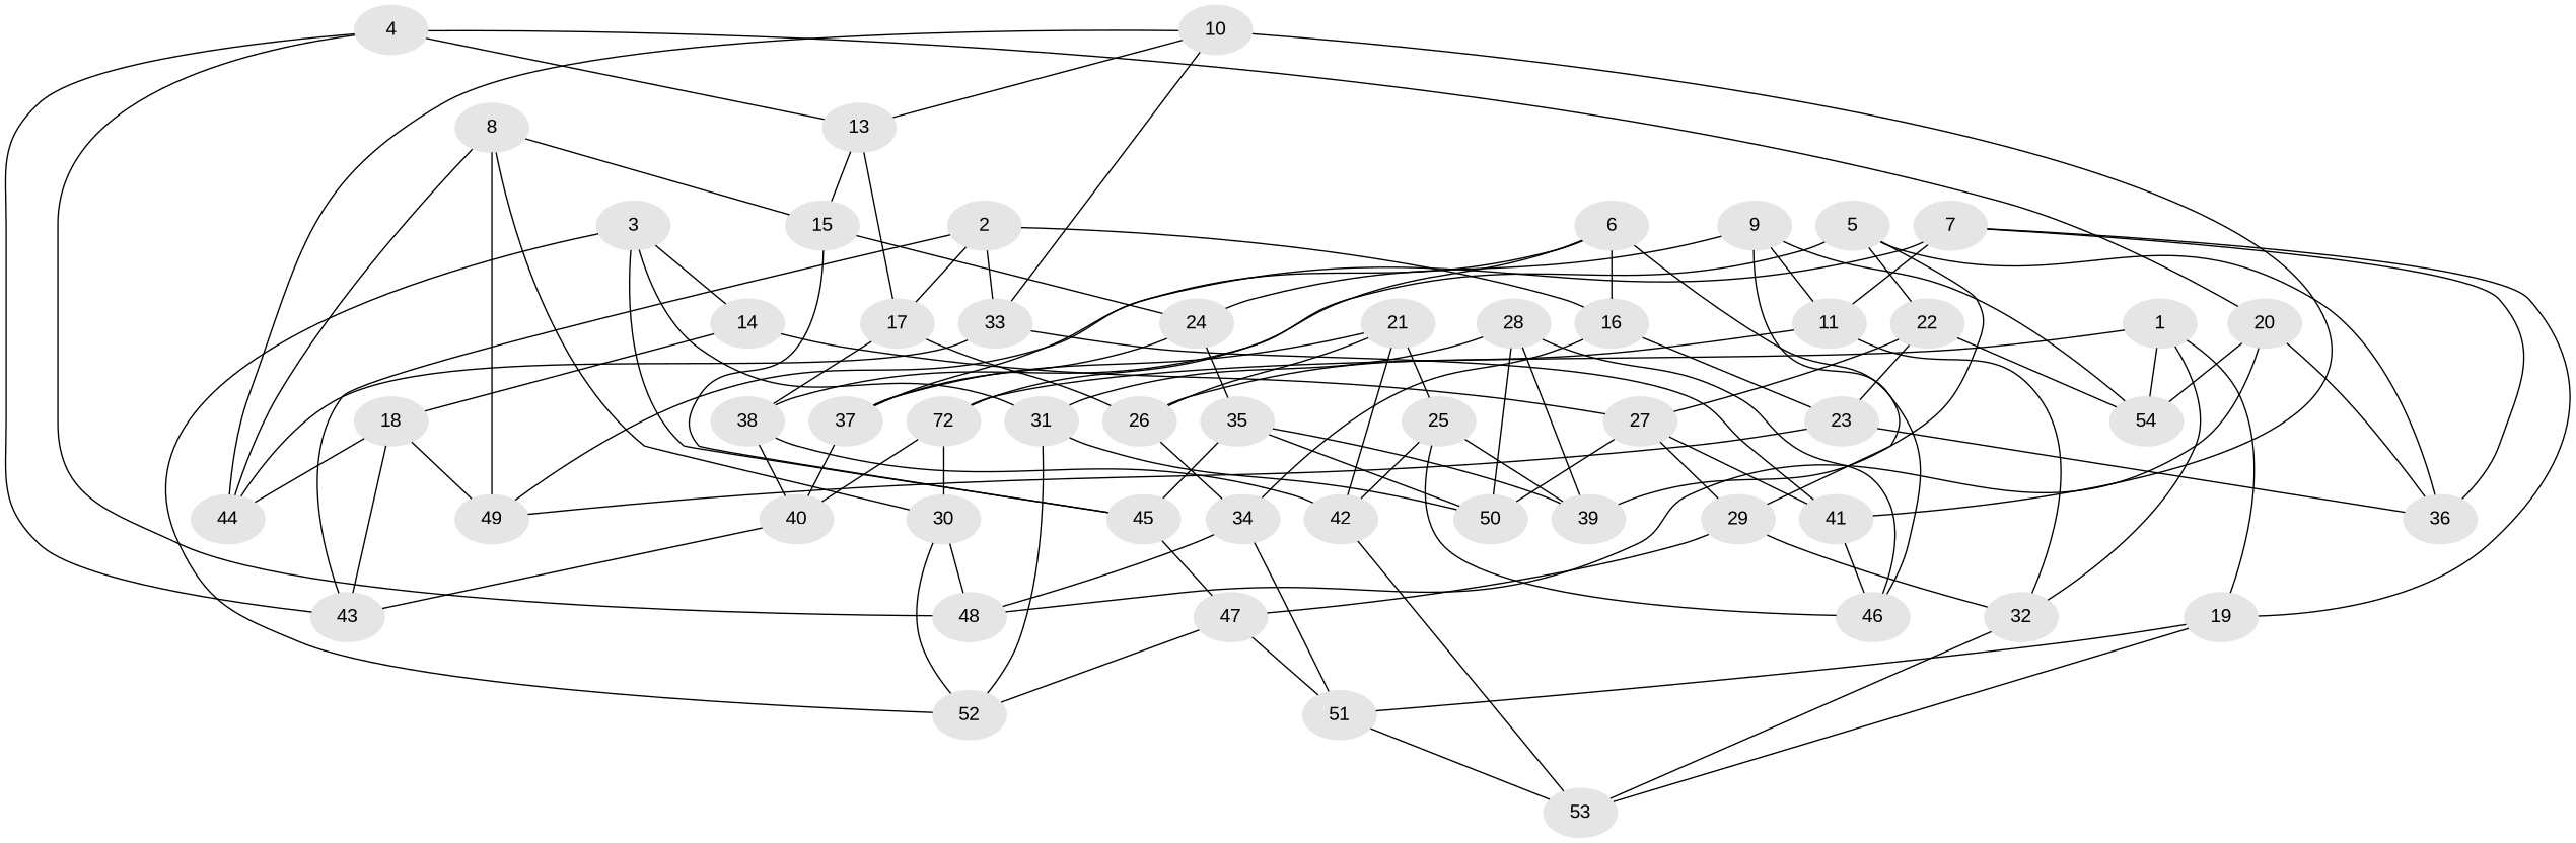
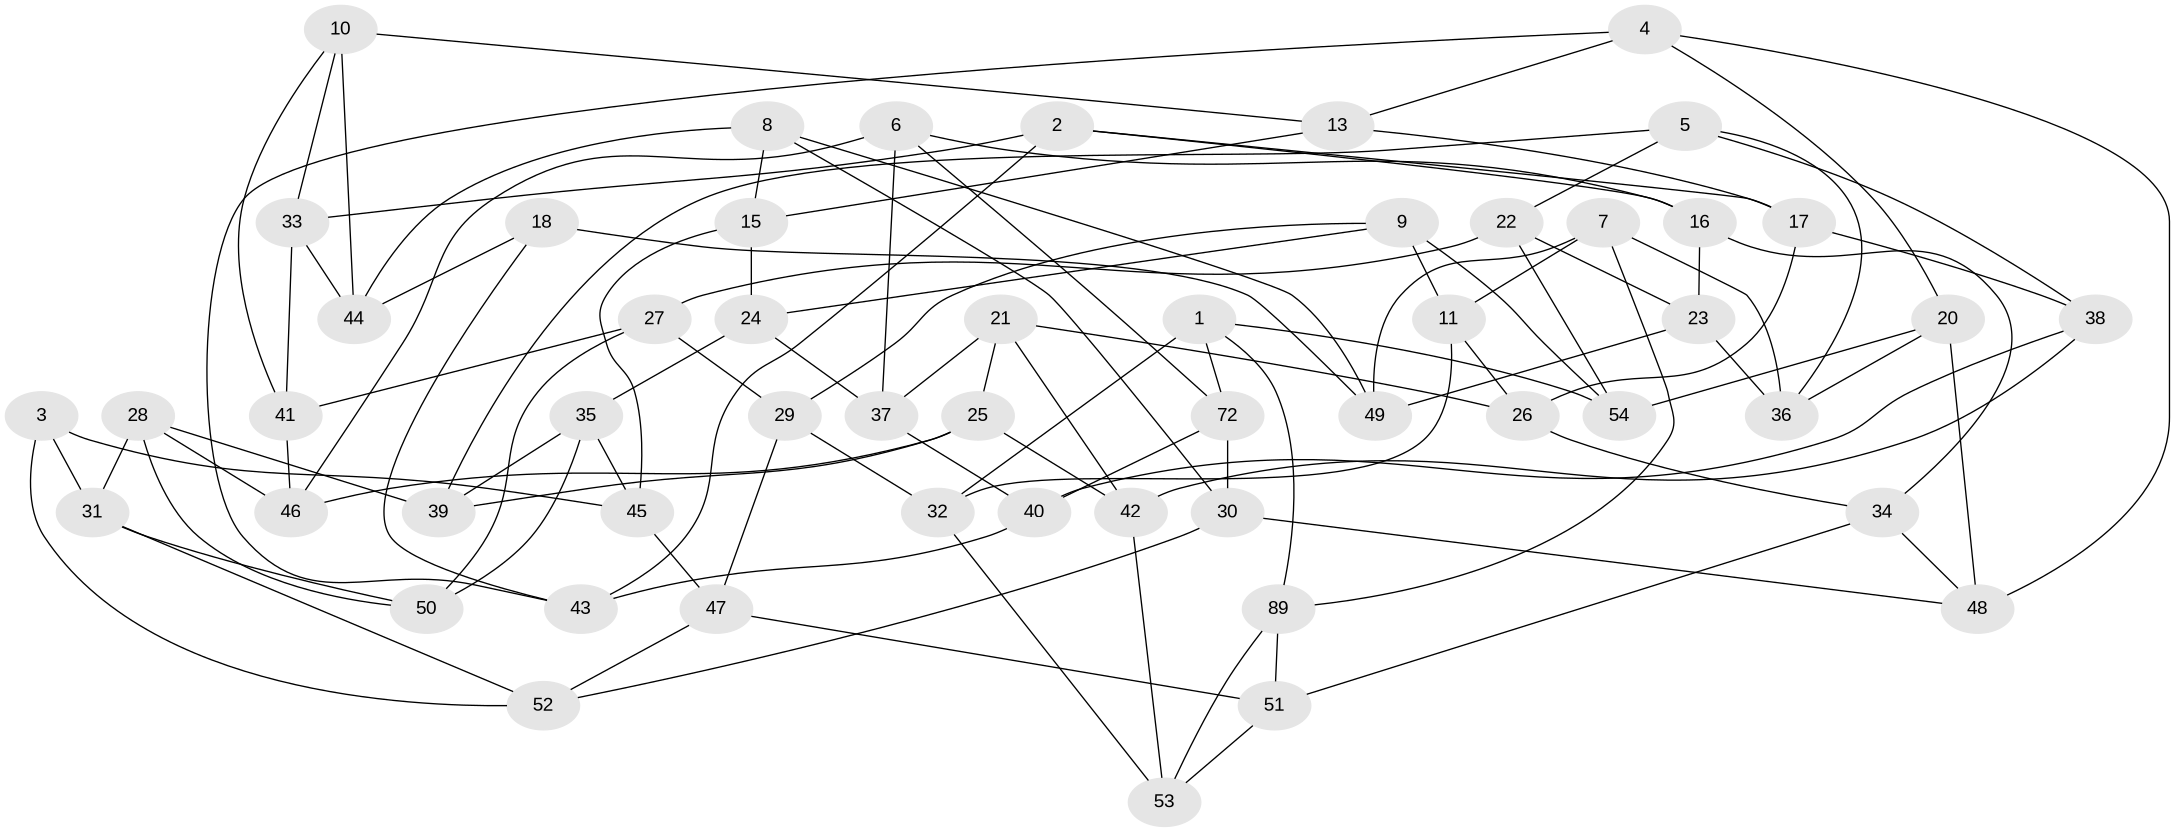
  graph {
    fontname="Liberation Sans"
    node [color=gray90 fontname="Liberation Sans" style=filled]
    edge [fontname="Liberation Sans"]
    n1 [label=72]
    1
-   19
+   19 [label=89]
    32
    54
    30
    40
    51
    53
    2
    16
    17
    33
    43
    23
    34
    38
    26
    44
    41
    3
-   14
    31
    45
    52
    18
    27
    50
    47
    4
    13
    20
    48
    15
    36
    5
    22
    39
    42
    6
    37
    46
    7
    11
    49
    8
    24
    9
    29
    35
    10
    21
    25
    28
    n1 -- 30
    n1 -- 40
    1 -- n1
    1 -- 19
    1 -- 32
    1 -- 54
    19 -- 51
    19 -- 53
    32 -- 53
    30 -- 52
    30 -- 48
    40 -- 43
    51 -- 53
    2 -- 16
    2 -- 17
    2 -- 33
    2 -- 43
    16 -- 23
    16 -- 34
    17 -- 38
    17 -- 26
    33 -- 44
    33 -- 41
    23 -- 36
    23 -- 49
    34 -- 51
    34 -- 48
    38 -- 40
    38 -- 42
    26 -- 34
    41 -- 46
-   3 -- 14
    3 -- 31
    3 -- 45
    3 -- 52
-   14 -- 18
-   14 -- 27
    31 -- 52
    31 -- 50
    45 -- 47
    18 -- 43
    18 -- 44
    18 -- 49
    27 -- 41
    27 -- 50
    27 -- 29
    47 -- 51
    47 -- 52
    4 -- 43
    4 -- 13
    4 -- 20
    4 -- 48
    13 -- 17
    13 -- 15
    20 -- 54
    20 -- 48
    20 -- 36
    15 -- 45
    15 -- 24
    5 -- 38
    5 -- 36
    5 -- 22
    5 -- 39
    22 -- 54
    22 -- 23
    22 -- 27
    42 -- 53
    6 -- n1
    6 -- 16
    6 -- 37
    6 -- 46
    37 -- 40
    7 -- 19
    7 -- 36
    7 -- 11
    7 -- 49
    11 -- 32
    11 -- 26
    8 -- 30
    8 -- 44
    8 -- 15
    8 -- 49
    24 -- 37
    24 -- 35
    9 -- 54
    9 -- 11
    9 -- 24
    9 -- 29
    29 -- 32
    29 -- 47
    35 -- 45
    35 -- 50
    35 -- 39
    10 -- 33
    10 -- 44
    10 -- 41
    10 -- 13
    21 -- 26
    21 -- 42
    21 -- 37
    21 -- 25
    25 -- 39
    25 -- 42
    25 -- 46
    28 -- 31
    28 -- 50
    28 -- 39
    28 -- 46
  }
